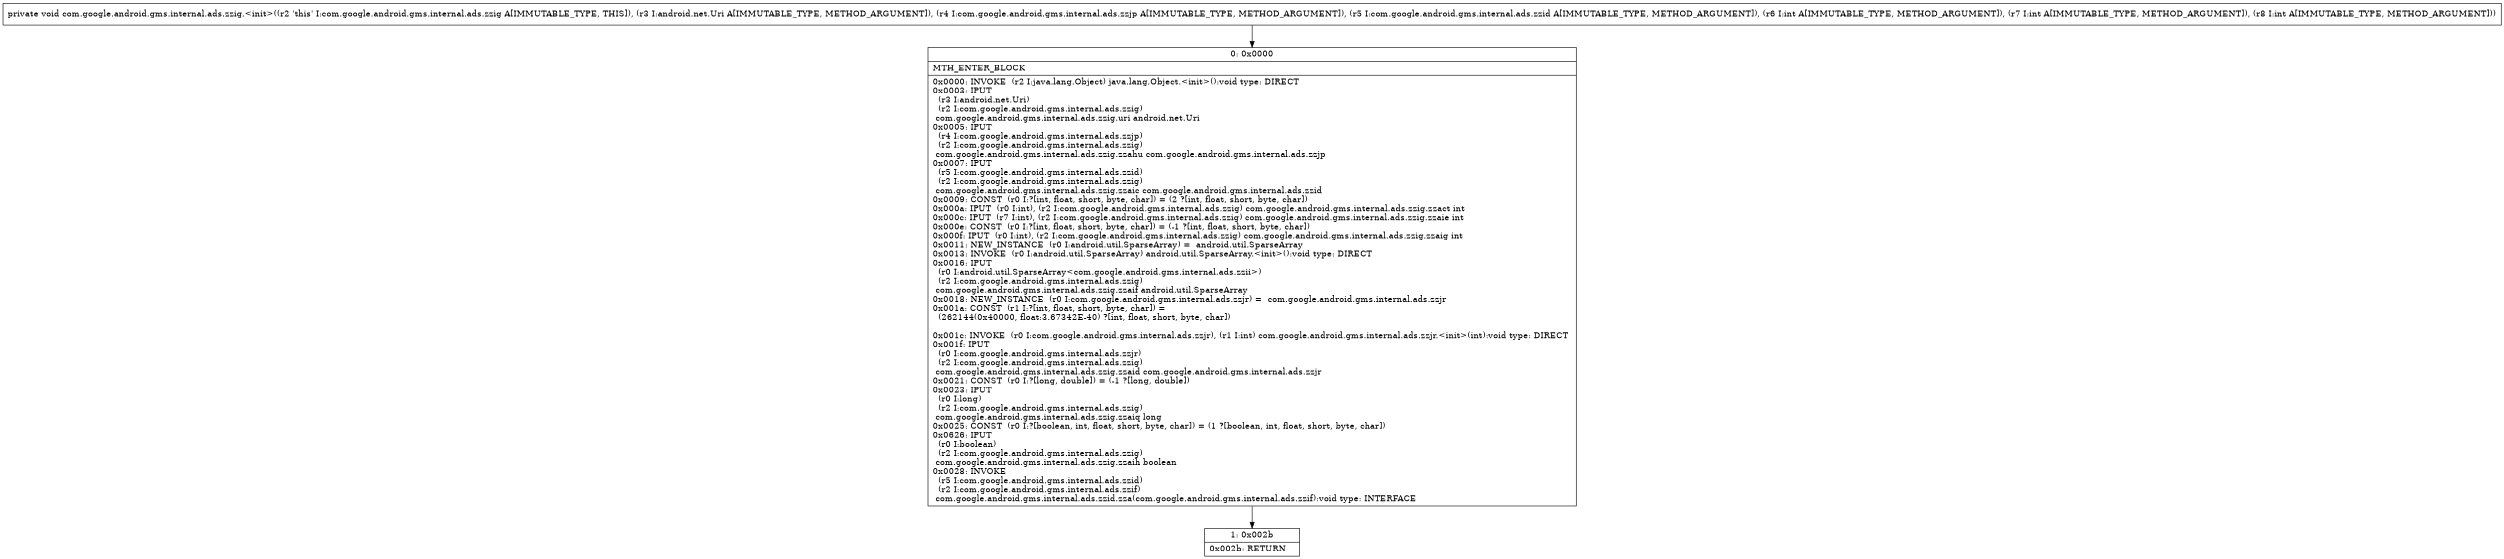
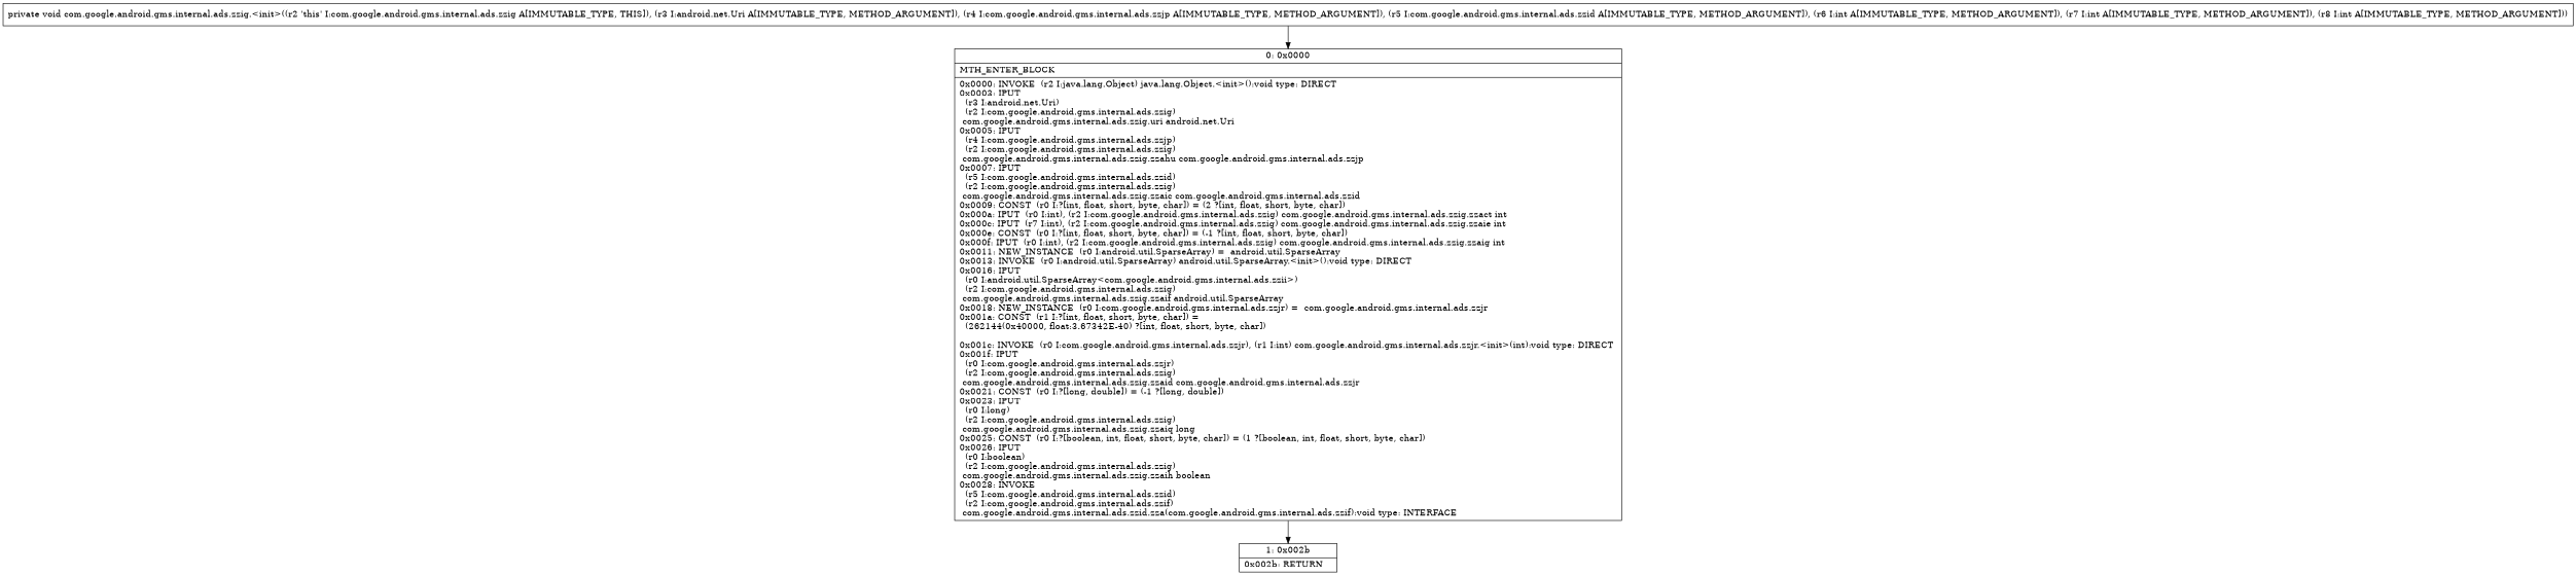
  digraph {
    node [shape=record]
-   n1 [label="{0\:\ 0x0000|MTH_ENTER_BLOCK\l|0x0000: INVOKE  (r2 I:java.lang.Object) java.lang.Object.\<init\>():void type: DIRECT \l0x0003: IPUT  \l  (r3 I:android.net.Uri)\l  (r2 I:com.google.android.gms.internal.ads.zzig)\l com.google.android.gms.internal.ads.zzig.uri android.net.Uri \l0x0005: IPUT  \l  (r4 I:com.google.android.gms.internal.ads.zzjp)\l  (r2 I:com.google.android.gms.internal.ads.zzig)\l com.google.android.gms.internal.ads.zzig.zzahu com.google.android.gms.internal.ads.zzjp \l0x0007: IPUT  \l  (r5 I:com.google.android.gms.internal.ads.zzid)\l  (r2 I:com.google.android.gms.internal.ads.zzig)\l com.google.android.gms.internal.ads.zzig.zzaic com.google.android.gms.internal.ads.zzid \l0x0009: CONST  (r0 I:?[int, float, short, byte, char]) = (2 ?[int, float, short, byte, char]) \l0x000a: IPUT  (r0 I:int), (r2 I:com.google.android.gms.internal.ads.zzig) com.google.android.gms.internal.ads.zzig.zzact int \l0x000c: IPUT  (r7 I:int), (r2 I:com.google.android.gms.internal.ads.zzig) com.google.android.gms.internal.ads.zzig.zzaie int \l0x000e: CONST  (r0 I:?[int, float, short, byte, char]) = (\-1 ?[int, float, short, byte, char]) \l0x000f: IPUT  (r0 I:int), (r2 I:com.google.android.gms.internal.ads.zzig) com.google.android.gms.internal.ads.zzig.zzaig int \l0x0011: NEW_INSTANCE  (r0 I:android.util.SparseArray) =  android.util.SparseArray \l0x0013: INVOKE  (r0 I:android.util.SparseArray) android.util.SparseArray.\<init\>():void type: DIRECT \l0x0016: IPUT  \l  (r0 I:android.util.SparseArray\<com.google.android.gms.internal.ads.zzii\>)\l  (r2 I:com.google.android.gms.internal.ads.zzig)\l com.google.android.gms.internal.ads.zzig.zzaif android.util.SparseArray \l0x0018: NEW_INSTANCE  (r0 I:com.google.android.gms.internal.ads.zzjr) =  com.google.android.gms.internal.ads.zzjr \l0x001a: CONST  (r1 I:?[int, float, short, byte, char]) = \l  (262144(0x40000, float:3.67342E\-40) ?[int, float, short, byte, char])\l \l0x001c: INVOKE  (r0 I:com.google.android.gms.internal.ads.zzjr), (r1 I:int) com.google.android.gms.internal.ads.zzjr.\<init\>(int):void type: DIRECT \l0x001f: IPUT  \l  (r0 I:com.google.android.gms.internal.ads.zzjr)\l  (r2 I:com.google.android.gms.internal.ads.zzig)\l com.google.android.gms.internal.ads.zzig.zzaid com.google.android.gms.internal.ads.zzjr \l0x0021: CONST  (r0 I:?[long, double]) = (\-1 ?[long, double]) \l0x0023: IPUT  \l  (r0 I:long)\l  (r2 I:com.google.android.gms.internal.ads.zzig)\l com.google.android.gms.internal.ads.zzig.zzaiq long \l0x0025: CONST  (r0 I:?[boolean, int, float, short, byte, char]) = (1 ?[boolean, int, float, short, byte, char]) \l0x0626: IPUT  \l  (r0 I:boolean)\l  (r2 I:com.google.android.gms.internal.ads.zzig)\l com.google.android.gms.internal.ads.zzig.zzaih boolean \l0x0028: INVOKE  \l  (r5 I:com.google.android.gms.internal.ads.zzid)\l  (r2 I:com.google.android.gms.internal.ads.zzif)\l com.google.android.gms.internal.ads.zzid.zza(com.google.android.gms.internal.ads.zzif):void type: INTERFACE \l}"]
+   n1 [label="{0\:\ 0x0000|MTH_ENTER_BLOCK\l|0x0000: INVOKE  (r2 I:java.lang.Object) java.lang.Object.\<init\>():void type: DIRECT \l0x0003: IPUT  \l  (r3 I:android.net.Uri)\l  (r2 I:com.google.android.gms.internal.ads.zzig)\l com.google.android.gms.internal.ads.zzig.uri android.net.Uri \l0x0005: IPUT  \l  (r4 I:com.google.android.gms.internal.ads.zzjp)\l  (r2 I:com.google.android.gms.internal.ads.zzig)\l com.google.android.gms.internal.ads.zzig.zzahu com.google.android.gms.internal.ads.zzjp \l0x0007: IPUT  \l  (r5 I:com.google.android.gms.internal.ads.zzid)\l  (r2 I:com.google.android.gms.internal.ads.zzig)\l com.google.android.gms.internal.ads.zzig.zzaic com.google.android.gms.internal.ads.zzid \l0x0009: CONST  (r0 I:?[int, float, short, byte, char]) = (2 ?[int, float, short, byte, char]) \l0x000a: IPUT  (r0 I:int), (r2 I:com.google.android.gms.internal.ads.zzig) com.google.android.gms.internal.ads.zzig.zzact int \l0x000c: IPUT  (r7 I:int), (r2 I:com.google.android.gms.internal.ads.zzig) com.google.android.gms.internal.ads.zzig.zzaie int \l0x000e: CONST  (r0 I:?[int, float, short, byte, char]) = (\-1 ?[int, float, short, byte, char]) \l0x000f: IPUT  (r0 I:int), (r2 I:com.google.android.gms.internal.ads.zzig) com.google.android.gms.internal.ads.zzig.zzaig int \l0x0011: NEW_INSTANCE  (r0 I:android.util.SparseArray) =  android.util.SparseArray \l0x0013: INVOKE  (r0 I:android.util.SparseArray) android.util.SparseArray.\<init\>():void type: DIRECT \l0x0016: IPUT  \l  (r0 I:android.util.SparseArray\<com.google.android.gms.internal.ads.zzii\>)\l  (r2 I:com.google.android.gms.internal.ads.zzig)\l com.google.android.gms.internal.ads.zzig.zzaif android.util.SparseArray \l0x0018: NEW_INSTANCE  (r0 I:com.google.android.gms.internal.ads.zzjr) =  com.google.android.gms.internal.ads.zzjr \l0x001a: CONST  (r1 I:?[int, float, short, byte, char]) = \l  (262144(0x40000, float:3.67342E\-40) ?[int, float, short, byte, char])\l \l0x001c: INVOKE  (r0 I:com.google.android.gms.internal.ads.zzjr), (r1 I:int) com.google.android.gms.internal.ads.zzjr.\<init\>(int):void type: DIRECT \l0x001f: IPUT  \l  (r0 I:com.google.android.gms.internal.ads.zzjr)\l  (r2 I:com.google.android.gms.internal.ads.zzig)\l com.google.android.gms.internal.ads.zzig.zzaid com.google.android.gms.internal.ads.zzjr \l0x0021: CONST  (r0 I:?[long, double]) = (\-1 ?[long, double]) \l0x0023: IPUT  \l  (r0 I:long)\l  (r2 I:com.google.android.gms.internal.ads.zzig)\l com.google.android.gms.internal.ads.zzig.zzaiq long \l0x0025: CONST  (r0 I:?[boolean, int, float, short, byte, char]) = (1 ?[boolean, int, float, short, byte, char]) \l0x0026: IPUT  \l  (r0 I:boolean)\l  (r2 I:com.google.android.gms.internal.ads.zzig)\l com.google.android.gms.internal.ads.zzig.zzaih boolean \l0x0028: INVOKE  \l  (r5 I:com.google.android.gms.internal.ads.zzid)\l  (r2 I:com.google.android.gms.internal.ads.zzif)\l com.google.android.gms.internal.ads.zzid.zza(com.google.android.gms.internal.ads.zzif):void type: INTERFACE \l}"]
    n2 [label="{1\:\ 0x002b|0x002b: RETURN   \l}"]
    n3 [label="{private void com.google.android.gms.internal.ads.zzig.\<init\>((r2 'this' I:com.google.android.gms.internal.ads.zzig A[IMMUTABLE_TYPE, THIS]), (r3 I:android.net.Uri A[IMMUTABLE_TYPE, METHOD_ARGUMENT]), (r4 I:com.google.android.gms.internal.ads.zzjp A[IMMUTABLE_TYPE, METHOD_ARGUMENT]), (r5 I:com.google.android.gms.internal.ads.zzid A[IMMUTABLE_TYPE, METHOD_ARGUMENT]), (r6 I:int A[IMMUTABLE_TYPE, METHOD_ARGUMENT]), (r7 I:int A[IMMUTABLE_TYPE, METHOD_ARGUMENT]), (r8 I:int A[IMMUTABLE_TYPE, METHOD_ARGUMENT])) }"]
    n1 -> n2
    n3 -> n1
  }
